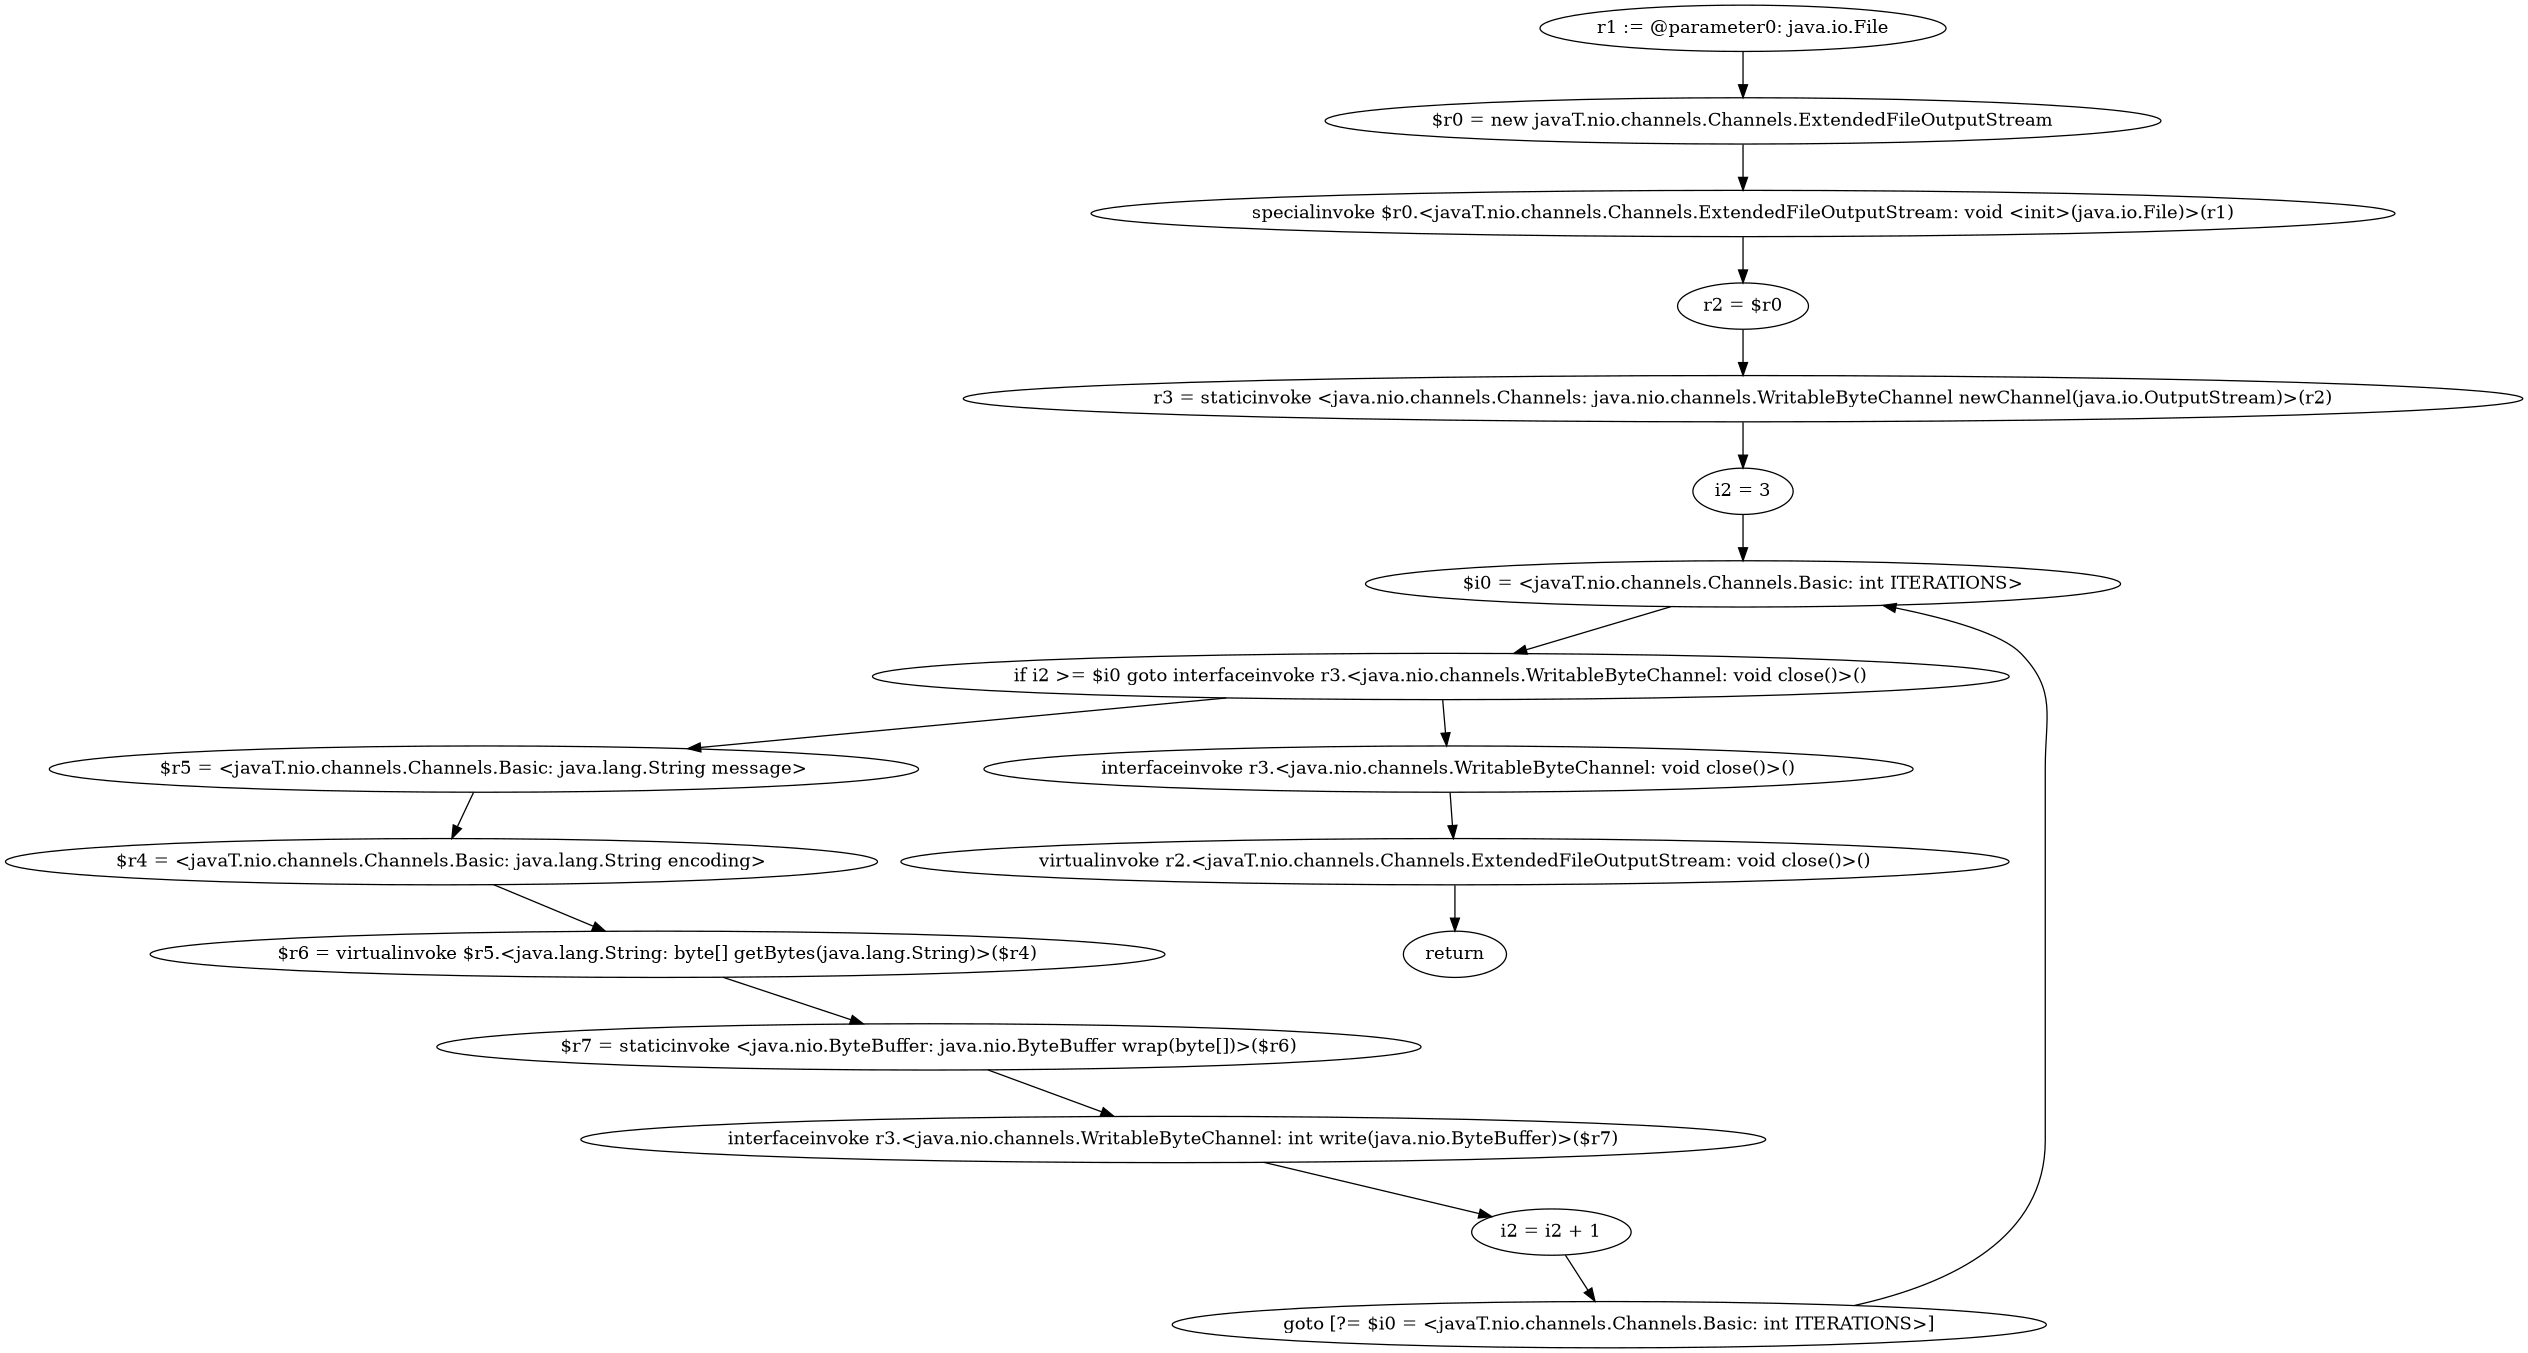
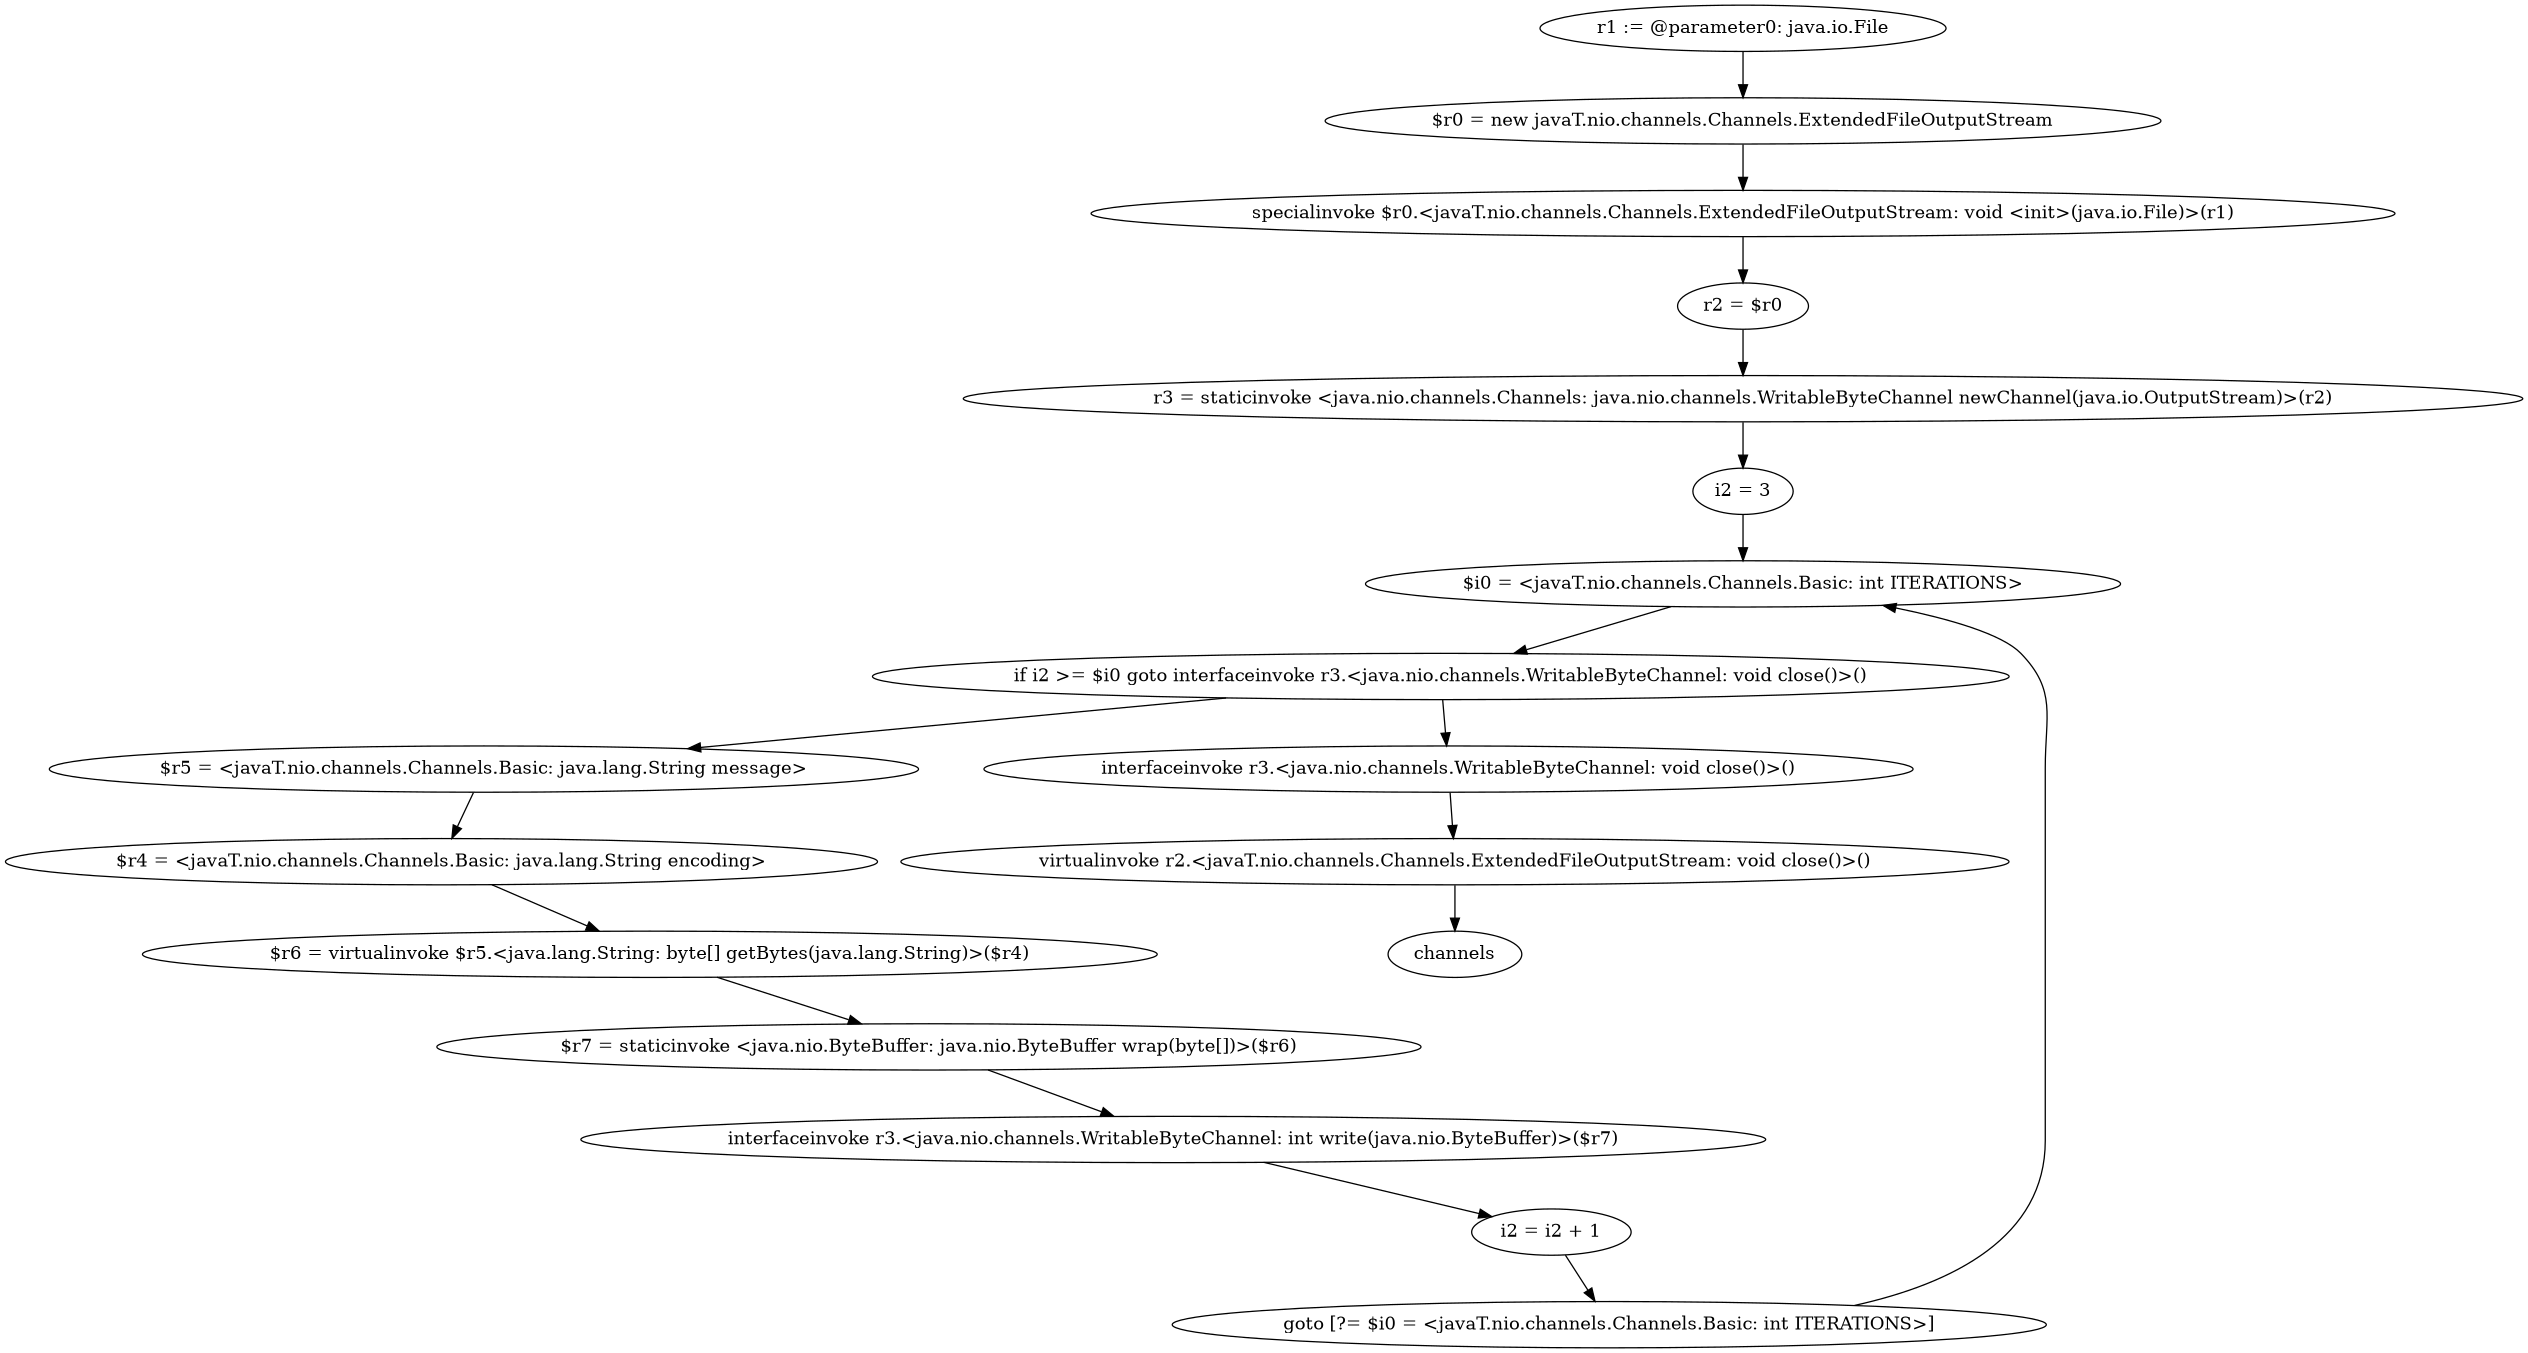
  digraph {
    "r1 := @parameter0: java.io.File"
    "$r0 = new javaT.nio.channels.Channels.ExtendedFileOutputStream"
    "specialinvoke $r0.<javaT.nio.channels.Channels.ExtendedFileOutputStream: void <init>(java.io.File)>(r1)"
    "r2 = $r0"
    "r3 = staticinvoke <java.nio.channels.Channels: java.nio.channels.WritableByteChannel newChannel(java.io.OutputStream)>(r2)"
    n6 [label="i2 = 3"]
    "$i0 = <javaT.nio.channels.Channels.Basic: int ITERATIONS>"
    "if i2 >= $i0 goto interfaceinvoke r3.<java.nio.channels.WritableByteChannel: void close()>()"
    "$r5 = <javaT.nio.channels.Channels.Basic: java.lang.String message>"
    "interfaceinvoke r3.<java.nio.channels.WritableByteChannel: void close()>()"
    "$r4 = <javaT.nio.channels.Channels.Basic: java.lang.String encoding>"
    "virtualinvoke r2.<javaT.nio.channels.Channels.ExtendedFileOutputStream: void close()>()"
    "$r6 = virtualinvoke $r5.<java.lang.String: byte[] getBytes(java.lang.String)>($r4)"
    "$r7 = staticinvoke <java.nio.ByteBuffer: java.nio.ByteBuffer wrap(byte[])>($r6)"
    "interfaceinvoke r3.<java.nio.channels.WritableByteChannel: int write(java.nio.ByteBuffer)>($r7)"
    "i2 = i2 + 1"
    "goto [?= $i0 = <javaT.nio.channels.Channels.Basic: int ITERATIONS>]"
-   return
+   return [label=channels]
    "r1 := @parameter0: java.io.File" -> "$r0 = new javaT.nio.channels.Channels.ExtendedFileOutputStream"
    "$r0 = new javaT.nio.channels.Channels.ExtendedFileOutputStream" -> "specialinvoke $r0.<javaT.nio.channels.Channels.ExtendedFileOutputStream: void <init>(java.io.File)>(r1)"
    "specialinvoke $r0.<javaT.nio.channels.Channels.ExtendedFileOutputStream: void <init>(java.io.File)>(r1)" -> "r2 = $r0"
    "r2 = $r0" -> "r3 = staticinvoke <java.nio.channels.Channels: java.nio.channels.WritableByteChannel newChannel(java.io.OutputStream)>(r2)"
    "r3 = staticinvoke <java.nio.channels.Channels: java.nio.channels.WritableByteChannel newChannel(java.io.OutputStream)>(r2)" -> n6
    n6 -> "$i0 = <javaT.nio.channels.Channels.Basic: int ITERATIONS>"
    "$i0 = <javaT.nio.channels.Channels.Basic: int ITERATIONS>" -> "if i2 >= $i0 goto interfaceinvoke r3.<java.nio.channels.WritableByteChannel: void close()>()"
    "if i2 >= $i0 goto interfaceinvoke r3.<java.nio.channels.WritableByteChannel: void close()>()" -> "$r5 = <javaT.nio.channels.Channels.Basic: java.lang.String message>"
    "if i2 >= $i0 goto interfaceinvoke r3.<java.nio.channels.WritableByteChannel: void close()>()" -> "interfaceinvoke r3.<java.nio.channels.WritableByteChannel: void close()>()"
    "$r5 = <javaT.nio.channels.Channels.Basic: java.lang.String message>" -> "$r4 = <javaT.nio.channels.Channels.Basic: java.lang.String encoding>"
    "interfaceinvoke r3.<java.nio.channels.WritableByteChannel: void close()>()" -> "virtualinvoke r2.<javaT.nio.channels.Channels.ExtendedFileOutputStream: void close()>()"
    "$r4 = <javaT.nio.channels.Channels.Basic: java.lang.String encoding>" -> "$r6 = virtualinvoke $r5.<java.lang.String: byte[] getBytes(java.lang.String)>($r4)"
    "virtualinvoke r2.<javaT.nio.channels.Channels.ExtendedFileOutputStream: void close()>()" -> return
    "$r6 = virtualinvoke $r5.<java.lang.String: byte[] getBytes(java.lang.String)>($r4)" -> "$r7 = staticinvoke <java.nio.ByteBuffer: java.nio.ByteBuffer wrap(byte[])>($r6)"
    "$r7 = staticinvoke <java.nio.ByteBuffer: java.nio.ByteBuffer wrap(byte[])>($r6)" -> "interfaceinvoke r3.<java.nio.channels.WritableByteChannel: int write(java.nio.ByteBuffer)>($r7)"
    "interfaceinvoke r3.<java.nio.channels.WritableByteChannel: int write(java.nio.ByteBuffer)>($r7)" -> "i2 = i2 + 1"
    "i2 = i2 + 1" -> "goto [?= $i0 = <javaT.nio.channels.Channels.Basic: int ITERATIONS>]"
    "goto [?= $i0 = <javaT.nio.channels.Channels.Basic: int ITERATIONS>]" -> "$i0 = <javaT.nio.channels.Channels.Basic: int ITERATIONS>"
  }
